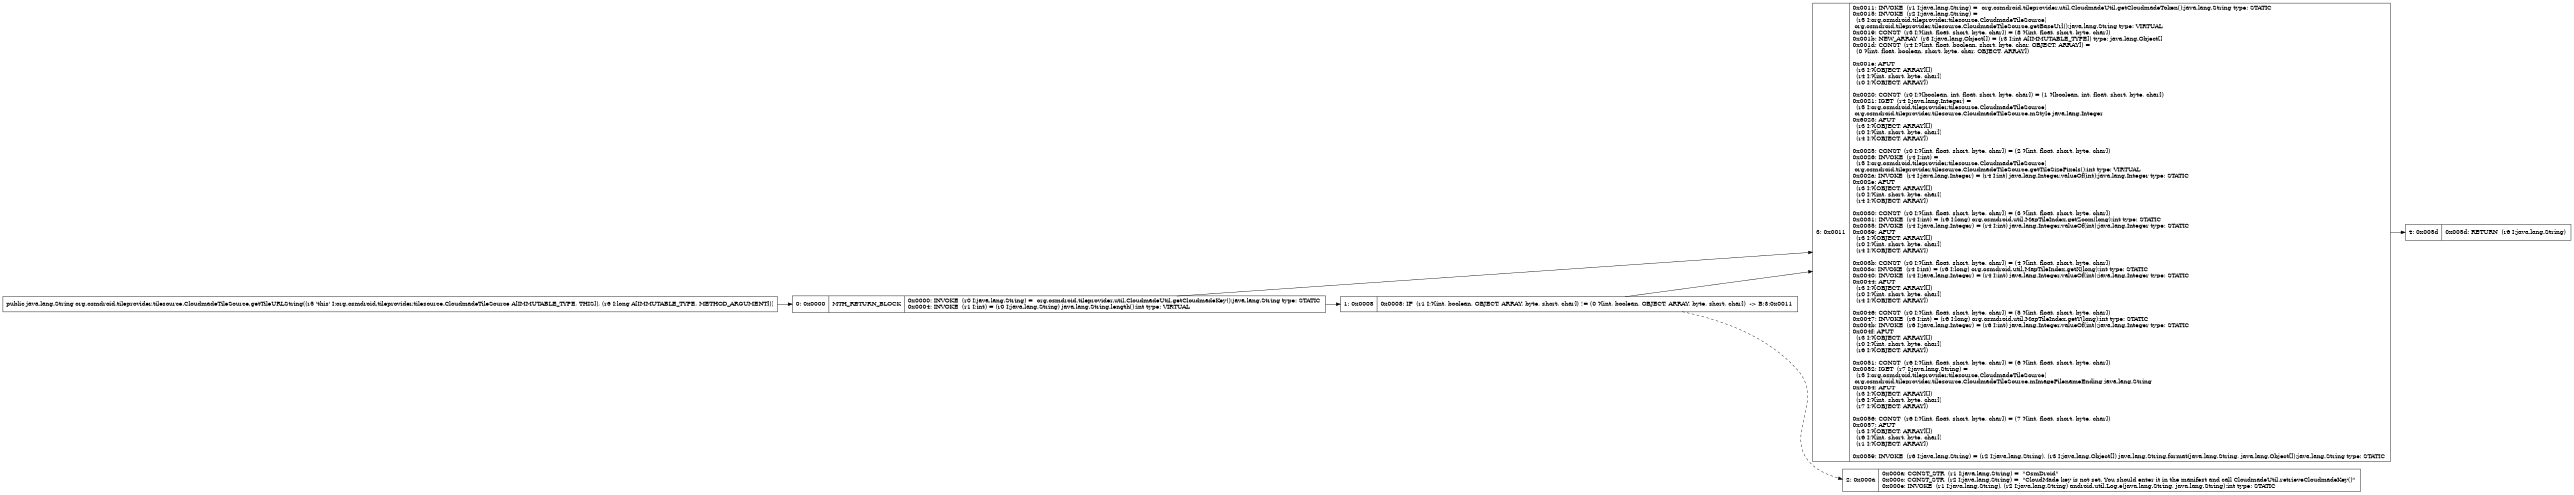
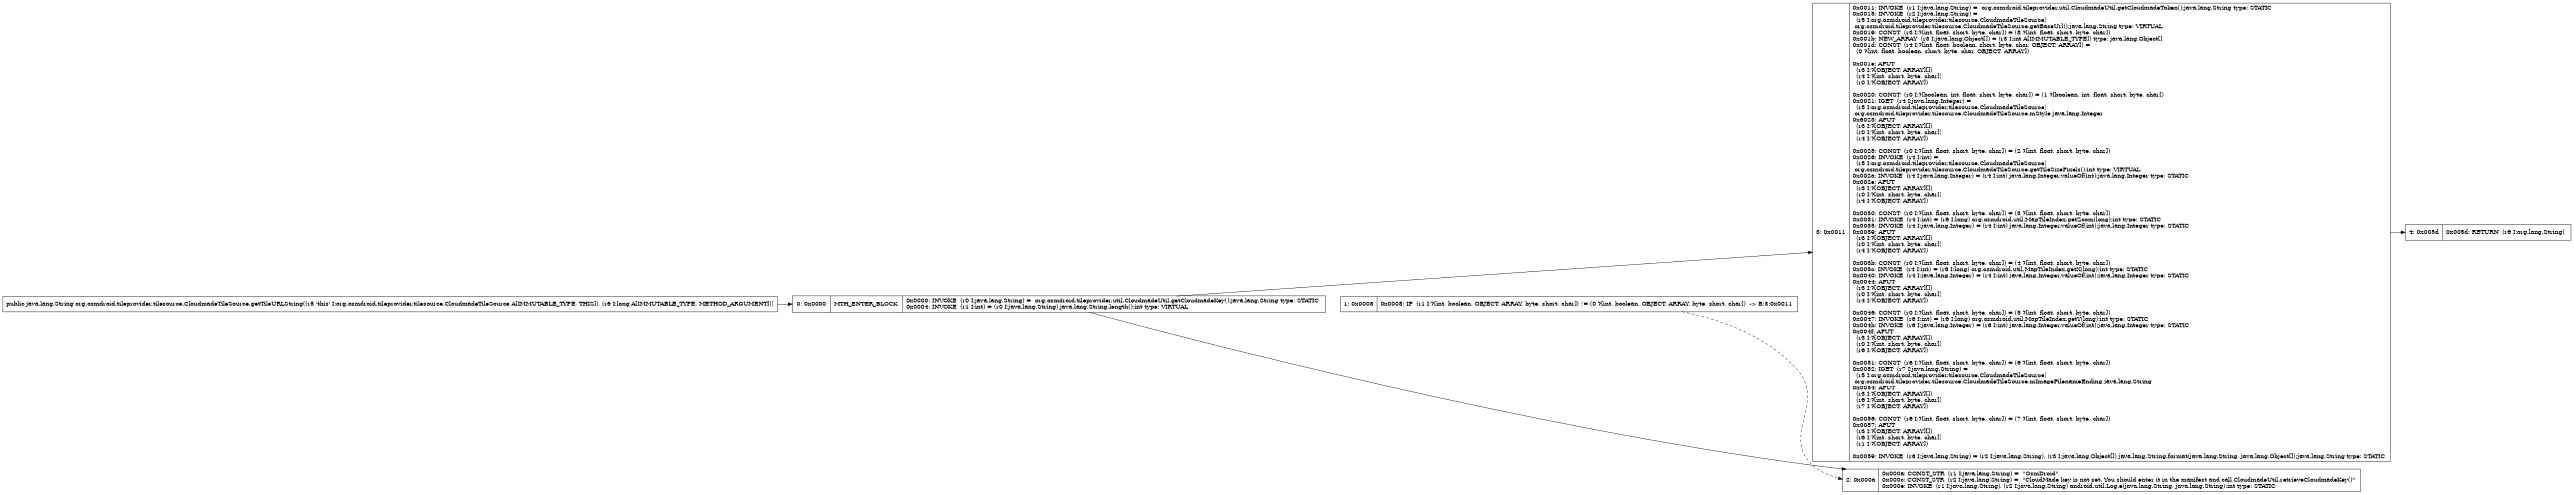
  digraph {
    rankdir=LR
    node [shape=record]
-   n1 [label="{0\:\ 0x0000|MTH_RETURN_BLOCK\l|0x0000: INVOKE  (r0 I:java.lang.String) =  org.osmdroid.tileprovider.util.CloudmadeUtil.getCloudmadeKey():java.lang.String type: STATIC \l0x0004: INVOKE  (r1 I:int) = (r0 I:java.lang.String) java.lang.String.length():int type: VIRTUAL \l}"]
+   n1 [label="{0\:\ 0x0000|MTH_ENTER_BLOCK\l|0x0000: INVOKE  (r0 I:java.lang.String) =  org.osmdroid.tileprovider.util.CloudmadeUtil.getCloudmadeKey():java.lang.String type: STATIC \l0x0004: INVOKE  (r1 I:int) = (r0 I:java.lang.String) java.lang.String.length():int type: VIRTUAL \l}"]
    n2 [label="{1\:\ 0x0008|0x0008: IF  (r1 I:?[int, boolean, OBJECT, ARRAY, byte, short, char]) != (0 ?[int, boolean, OBJECT, ARRAY, byte, short, char])  \-\> B:3:0x0011 \l}"]
    n3 [label="{3\:\ 0x0011|0x0011: INVOKE  (r1 I:java.lang.String) =  org.osmdroid.tileprovider.util.CloudmadeUtil.getCloudmadeToken():java.lang.String type: STATIC \l0x0015: INVOKE  (r2 I:java.lang.String) = \l  (r5 I:org.osmdroid.tileprovider.tilesource.CloudmadeTileSource)\l org.osmdroid.tileprovider.tilesource.CloudmadeTileSource.getBaseUrl():java.lang.String type: VIRTUAL \l0x0019: CONST  (r3 I:?[int, float, short, byte, char]) = (8 ?[int, float, short, byte, char]) \l0x001b: NEW_ARRAY  (r3 I:java.lang.Object[]) = (r3 I:int A[IMMUTABLE_TYPE]) type: java.lang.Object[] \l0x001d: CONST  (r4 I:?[int, float, boolean, short, byte, char, OBJECT, ARRAY]) = \l  (0 ?[int, float, boolean, short, byte, char, OBJECT, ARRAY])\l \l0x001e: APUT  \l  (r3 I:?[OBJECT, ARRAY][])\l  (r4 I:?[int, short, byte, char])\l  (r0 I:?[OBJECT, ARRAY])\l \l0x0020: CONST  (r0 I:?[boolean, int, float, short, byte, char]) = (1 ?[boolean, int, float, short, byte, char]) \l0x0021: IGET  (r4 I:java.lang.Integer) = \l  (r5 I:org.osmdroid.tileprovider.tilesource.CloudmadeTileSource)\l org.osmdroid.tileprovider.tilesource.CloudmadeTileSource.mStyle java.lang.Integer \l0x6023: APUT  \l  (r3 I:?[OBJECT, ARRAY][])\l  (r0 I:?[int, short, byte, char])\l  (r4 I:?[OBJECT, ARRAY])\l \l0x0025: CONST  (r0 I:?[int, float, short, byte, char]) = (2 ?[int, float, short, byte, char]) \l0x0026: INVOKE  (r4 I:int) = \l  (r5 I:org.osmdroid.tileprovider.tilesource.CloudmadeTileSource)\l org.osmdroid.tileprovider.tilesource.CloudmadeTileSource.getTileSizePixels():int type: VIRTUAL \l0x002a: INVOKE  (r4 I:java.lang.Integer) = (r4 I:int) java.lang.Integer.valueOf(int):java.lang.Integer type: STATIC \l0x002e: APUT  \l  (r3 I:?[OBJECT, ARRAY][])\l  (r0 I:?[int, short, byte, char])\l  (r4 I:?[OBJECT, ARRAY])\l \l0x0030: CONST  (r0 I:?[int, float, short, byte, char]) = (3 ?[int, float, short, byte, char]) \l0x0031: INVOKE  (r4 I:int) = (r6 I:long) org.osmdroid.util.MapTileIndex.getZoom(long):int type: STATIC \l0x0035: INVOKE  (r4 I:java.lang.Integer) = (r4 I:int) java.lang.Integer.valueOf(int):java.lang.Integer type: STATIC \l0x0039: APUT  \l  (r3 I:?[OBJECT, ARRAY][])\l  (r0 I:?[int, short, byte, char])\l  (r4 I:?[OBJECT, ARRAY])\l \l0x003b: CONST  (r0 I:?[int, float, short, byte, char]) = (4 ?[int, float, short, byte, char]) \l0x003c: INVOKE  (r4 I:int) = (r6 I:long) org.osmdroid.util.MapTileIndex.getX(long):int type: STATIC \l0x0040: INVOKE  (r4 I:java.lang.Integer) = (r4 I:int) java.lang.Integer.valueOf(int):java.lang.Integer type: STATIC \l0x0044: APUT  \l  (r3 I:?[OBJECT, ARRAY][])\l  (r0 I:?[int, short, byte, char])\l  (r4 I:?[OBJECT, ARRAY])\l \l0x0046: CONST  (r0 I:?[int, float, short, byte, char]) = (5 ?[int, float, short, byte, char]) \l0x0047: INVOKE  (r6 I:int) = (r6 I:long) org.osmdroid.util.MapTileIndex.getY(long):int type: STATIC \l0x004b: INVOKE  (r6 I:java.lang.Integer) = (r6 I:int) java.lang.Integer.valueOf(int):java.lang.Integer type: STATIC \l0x004f: APUT  \l  (r3 I:?[OBJECT, ARRAY][])\l  (r0 I:?[int, short, byte, char])\l  (r6 I:?[OBJECT, ARRAY])\l \l0x0051: CONST  (r6 I:?[int, float, short, byte, char]) = (6 ?[int, float, short, byte, char]) \l0x0052: IGET  (r7 I:java.lang.String) = \l  (r5 I:org.osmdroid.tileprovider.tilesource.CloudmadeTileSource)\l org.osmdroid.tileprovider.tilesource.CloudmadeTileSource.mImageFilenameEnding java.lang.String \l0x0054: APUT  \l  (r3 I:?[OBJECT, ARRAY][])\l  (r6 I:?[int, short, byte, char])\l  (r7 I:?[OBJECT, ARRAY])\l \l0x0056: CONST  (r6 I:?[int, float, short, byte, char]) = (7 ?[int, float, short, byte, char]) \l0x0057: APUT  \l  (r3 I:?[OBJECT, ARRAY][])\l  (r6 I:?[int, short, byte, char])\l  (r1 I:?[OBJECT, ARRAY])\l \l0x0059: INVOKE  (r6 I:java.lang.String) = (r2 I:java.lang.String), (r3 I:java.lang.Object[]) java.lang.String.format(java.lang.String, java.lang.Object[]):java.lang.String type: STATIC \l}"]
    n4 [label="{2\:\ 0x000a|0x000a: CONST_STR  (r1 I:java.lang.String) =  \"OsmDroid\" \l0x000c: CONST_STR  (r2 I:java.lang.String) =  \"CloudMade key is not set. You should enter it in the manifest and call CloudmadeUtil.retrieveCloudmadeKey()\" \l0x000e: INVOKE  (r1 I:java.lang.String), (r2 I:java.lang.String) android.util.Log.e(java.lang.String, java.lang.String):int type: STATIC \l}"]
-   n5 [label="{4\:\ 0x005d|0x005d: RETURN  (r6 I:java.lang.String) \l}"]
+   n5 [label="{4\:\ 0x005d|0x005d: RETURN  (r6 I:org.lang.String) \l}"]
    n6 [label="{public java.lang.String org.osmdroid.tileprovider.tilesource.CloudmadeTileSource.getTileURLString((r5 'this' I:org.osmdroid.tileprovider.tilesource.CloudmadeTileSource A[IMMUTABLE_TYPE, THIS]), (r6 I:long A[IMMUTABLE_TYPE, METHOD_ARGUMENT])) }"]
-   n1 -> n2
+   n1 -> n4
    n1 -> n3
-   n2 -> n3
    n2 -> n4 [style=dashed]
    n3 -> n5
    n6 -> n1
  }
